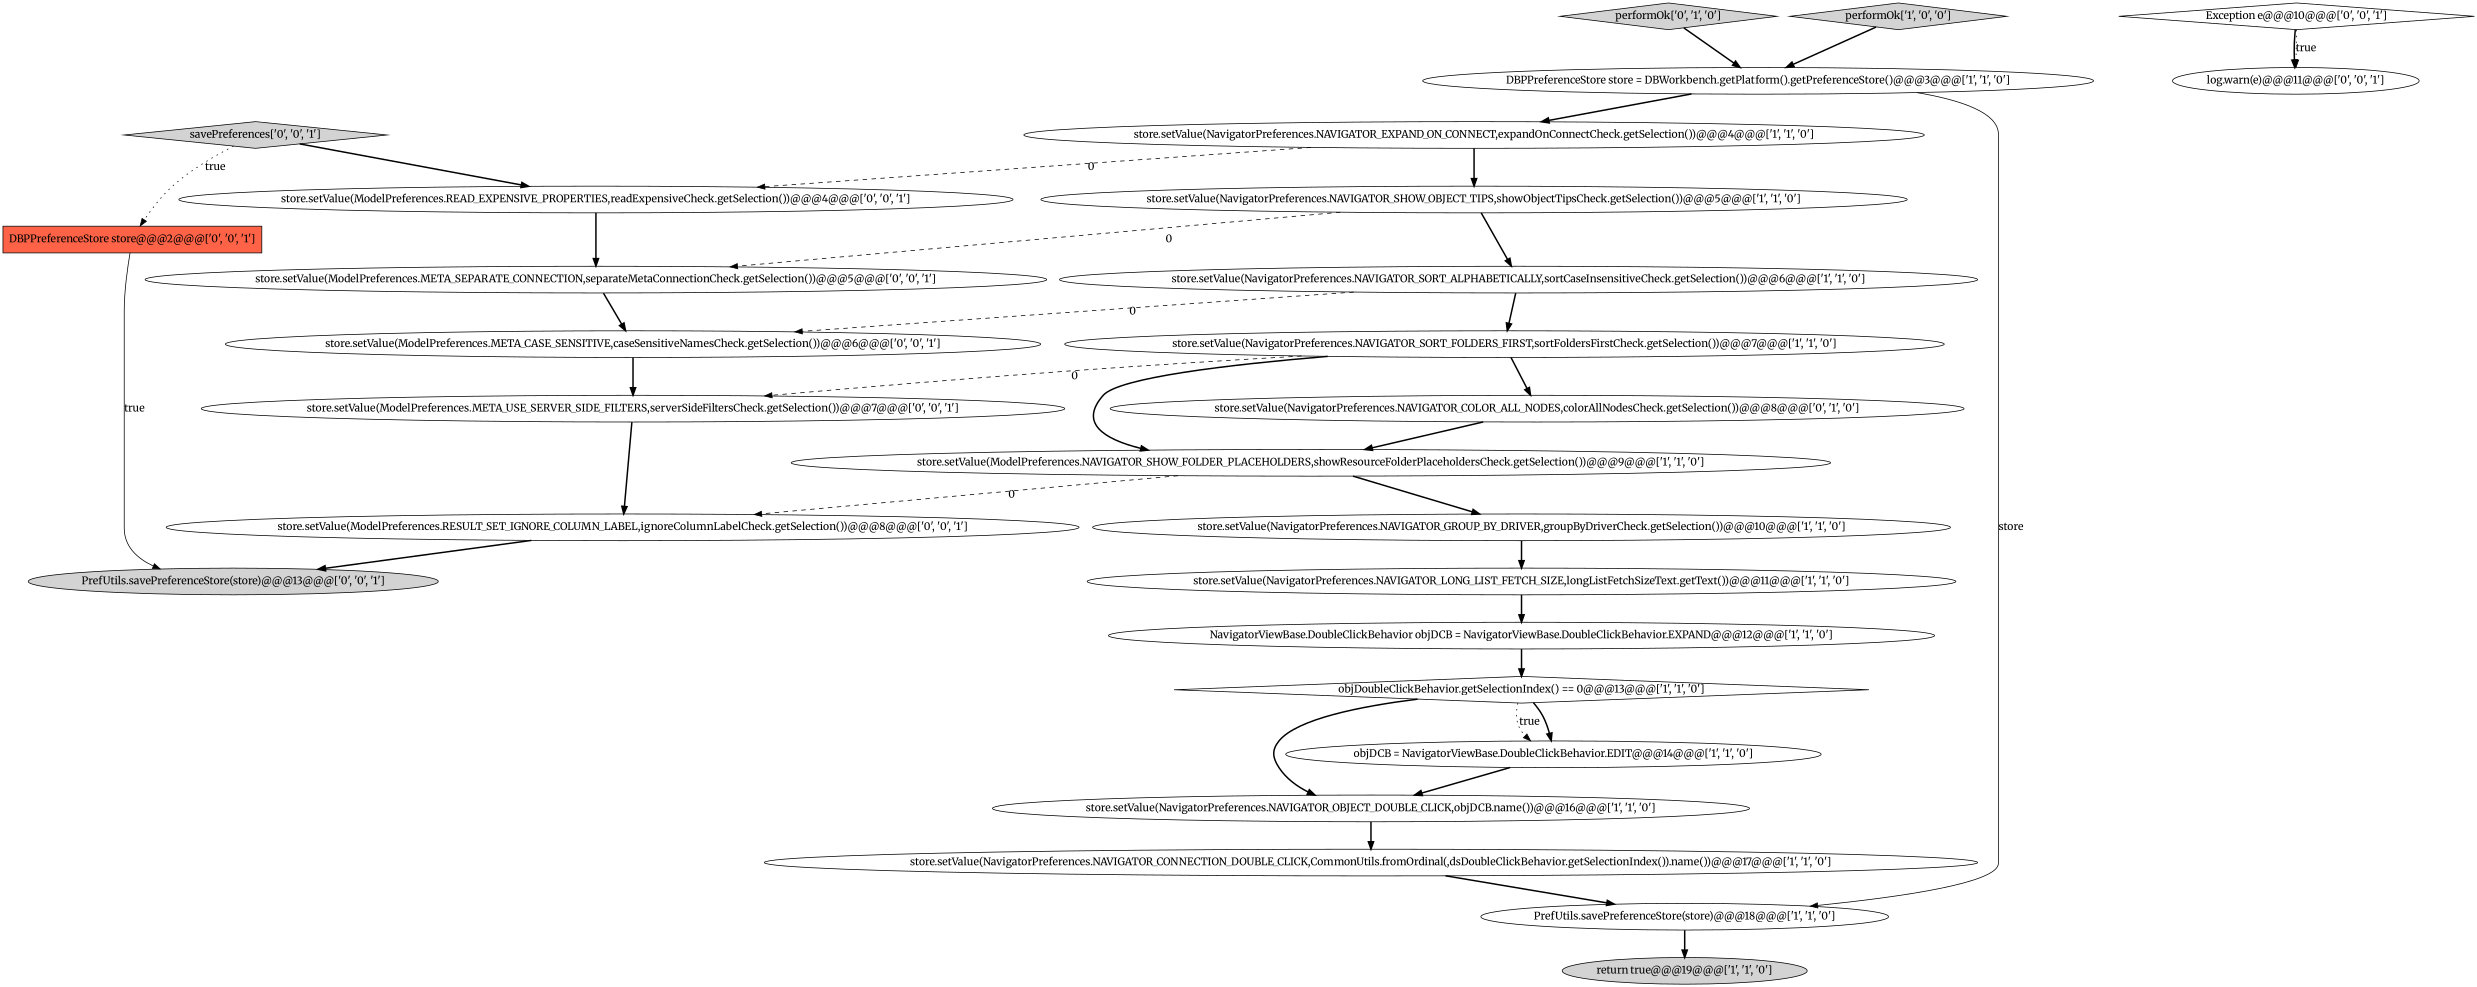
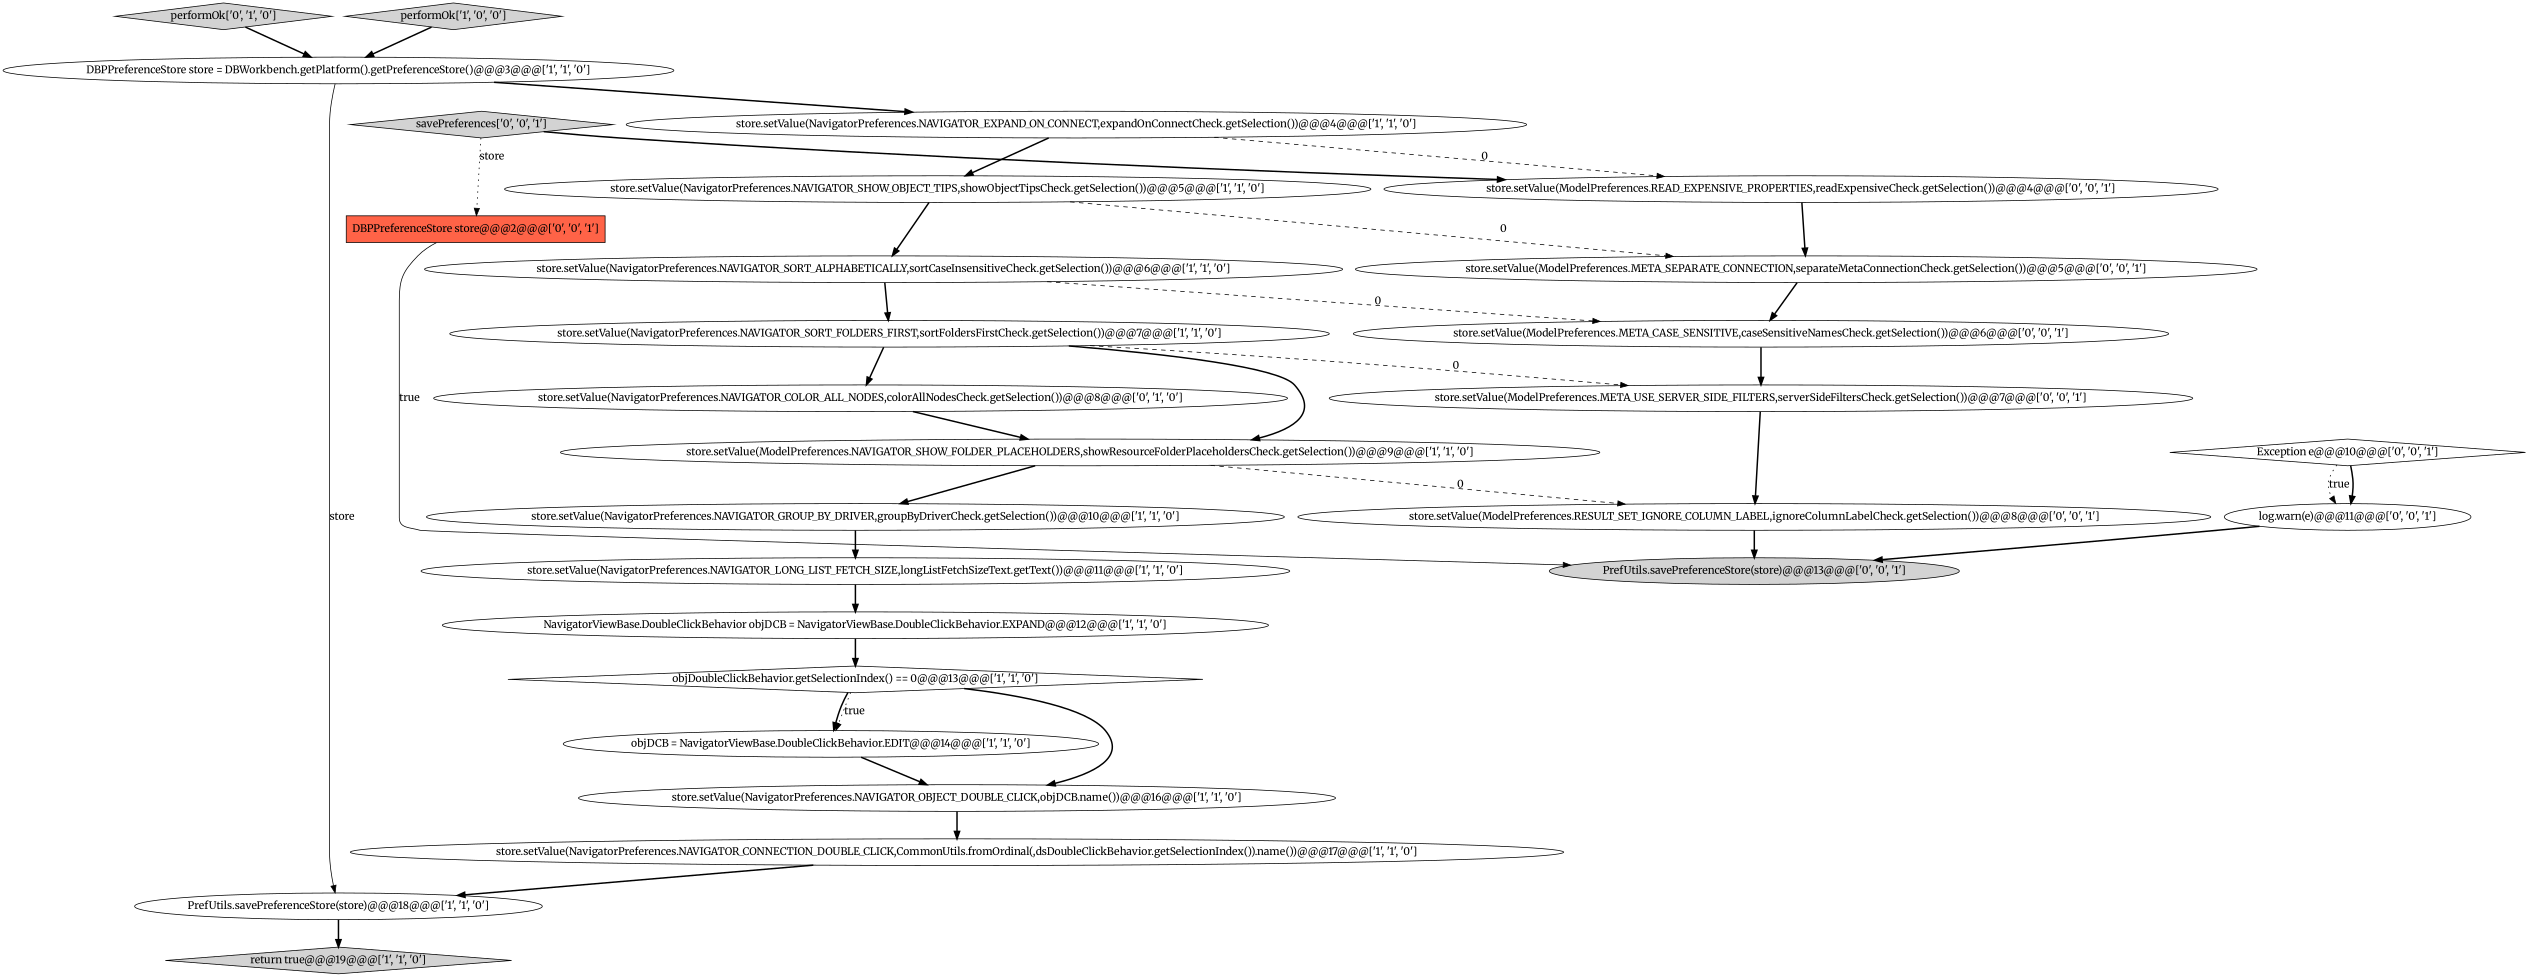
  digraph {
    fontname=Merriweather
    node [fillcolor=white fontname=Merriweather shape=ellipse style=filled]
    edge [fontname=Merriweather style=bold]
    n1 [label="objDCB = NavigatorViewBase.DoubleClickBehavior.EDIT@@@14@@@['1', '1', '0']"]
    n2 [label="store.setValue(NavigatorPreferences.NAVIGATOR_OBJECT_DOUBLE_CLICK,objDCB.name())@@@16@@@['1', '1', '0']"]
    n3 [label="store.setValue(NavigatorPreferences.NAVIGATOR_CONNECTION_DOUBLE_CLICK,CommonUtils.fromOrdinal(,dsDoubleClickBehavior.getSelectionIndex()).name())@@@17@@@['1', '1', '0']"]
    n4 [fillcolor=lightgray label="performOk['0', '1', '0']" shape=diamond]
    n5 [label="DBPPreferenceStore store = DBWorkbench.getPlatform().getPreferenceStore()@@@3@@@['1', '1', '0']"]
    n6 [label="store.setValue(NavigatorPreferences.NAVIGATOR_EXPAND_ON_CONNECT,expandOnConnectCheck.getSelection())@@@4@@@['1', '1', '0']"]
    n7 [label="PrefUtils.savePreferenceStore(store)@@@18@@@['1', '1', '0']"]
    n8 [label="store.setValue(ModelPreferences.NAVIGATOR_SHOW_FOLDER_PLACEHOLDERS,showResourceFolderPlaceholdersCheck.getSelection())@@@9@@@['1', '1', '0']"]
    n9 [label="store.setValue(ModelPreferences.RESULT_SET_IGNORE_COLUMN_LABEL,ignoreColumnLabelCheck.getSelection())@@@8@@@['0', '0', '1']"]
    n10 [label="store.setValue(NavigatorPreferences.NAVIGATOR_GROUP_BY_DRIVER,groupByDriverCheck.getSelection())@@@10@@@['1', '1', '0']"]
    n11 [fillcolor=lightgray label="PrefUtils.savePreferenceStore(store)@@@13@@@['0', '0', '1']"]
    n12 [label="store.setValue(NavigatorPreferences.NAVIGATOR_LONG_LIST_FETCH_SIZE,longListFetchSizeText.getText())@@@11@@@['1', '1', '0']"]
    n13 [label="NavigatorViewBase.DoubleClickBehavior objDCB = NavigatorViewBase.DoubleClickBehavior.EXPAND@@@12@@@['1', '1', '0']"]
    n14 [label="objDoubleClickBehavior.getSelectionIndex() == 0@@@13@@@['1', '1', '0']" shape=diamond]
    n15 [label="store.setValue(ModelPreferences.META_SEPARATE_CONNECTION,separateMetaConnectionCheck.getSelection())@@@5@@@['0', '0', '1']"]
    n16 [label="store.setValue(ModelPreferences.META_CASE_SENSITIVE,caseSensitiveNamesCheck.getSelection())@@@6@@@['0', '0', '1']"]
    n17 [label="store.setValue(ModelPreferences.META_USE_SERVER_SIDE_FILTERS,serverSideFiltersCheck.getSelection())@@@7@@@['0', '0', '1']"]
    n18 [label="Exception e@@@10@@@['0', '0', '1']" shape=diamond]
    n19 [label="log.warn(e)@@@11@@@['0', '0', '1']"]
    n20 [fillcolor=lightgray label="performOk['1', '0', '0']" shape=diamond]
    n21 [label="store.setValue(NavigatorPreferences.NAVIGATOR_SORT_ALPHABETICALLY,sortCaseInsensitiveCheck.getSelection())@@@6@@@['1', '1', '0']"]
    n22 [label="store.setValue(NavigatorPreferences.NAVIGATOR_SORT_FOLDERS_FIRST,sortFoldersFirstCheck.getSelection())@@@7@@@['1', '1', '0']"]
    n23 [label="store.setValue(NavigatorPreferences.NAVIGATOR_COLOR_ALL_NODES,colorAllNodesCheck.getSelection())@@@8@@@['0', '1', '0']"]
    n24 [label="store.setValue(ModelPreferences.READ_EXPENSIVE_PROPERTIES,readExpensiveCheck.getSelection())@@@4@@@['0', '0', '1']"]
    n25 [label="store.setValue(NavigatorPreferences.NAVIGATOR_SHOW_OBJECT_TIPS,showObjectTipsCheck.getSelection())@@@5@@@['1', '1', '0']"]
-   n26 [fillcolor=lightgray label="return true@@@19@@@['1', '1', '0']"]
+   n26 [fillcolor=lightgray label="return true@@@19@@@['1', '1', '0']" shape=diamond]
    n27 [fillcolor=lightgray label="savePreferences['0', '0', '1']" shape=diamond]
    n28 [fillcolor=tomato label="DBPPreferenceStore store@@@2@@@['0', '0', '1']" shape=box]
    n1 -> n2
    n2 -> n3
    n3 -> n7
    n4 -> n5
    n5 -> n6
    n5 -> n7 [label=store style=solid]
    n6 -> n24 [label=0 style=dashed]
    n6 -> n25
    n7 -> n26
    n8 -> n9 [label=0 style=dashed]
    n8 -> n10
    n9 -> n11
    n10 -> n12
    n12 -> n13
    n13 -> n14
    n14 -> n1
    n14 -> n1 [label=true style=dotted]
    n14 -> n2
    n15 -> n16
    n16 -> n17
    n17 -> n9
    n18 -> n19
    n18 -> n19 [label=true style=dotted]
+   n19 -> n11
    n20 -> n5
    n21 -> n16 [label=0 style=dashed]
    n21 -> n22
    n22 -> n8
    n22 -> n17 [label=0 style=dashed]
    n22 -> n23
    n23 -> n8
    n24 -> n15
    n25 -> n15 [label=0 style=dashed]
    n25 -> n21
    n27 -> n24
-   n27 -> n28 [label=true style=dotted]
+   n27 -> n28 [label=store style=dotted]
    n28 -> n11 [label=true style=solid]
  }
